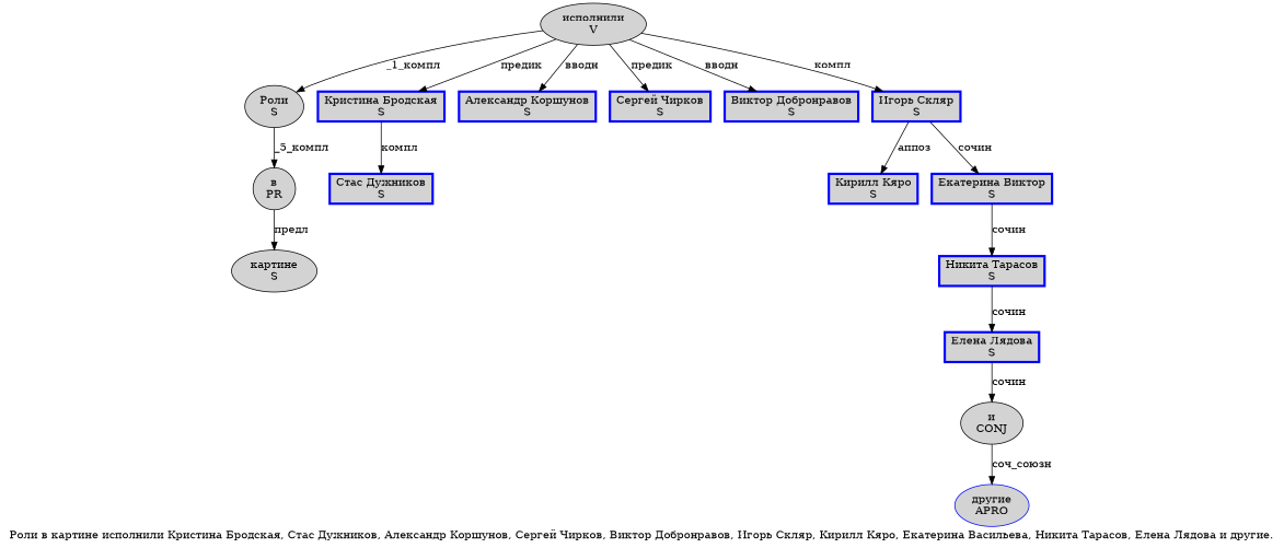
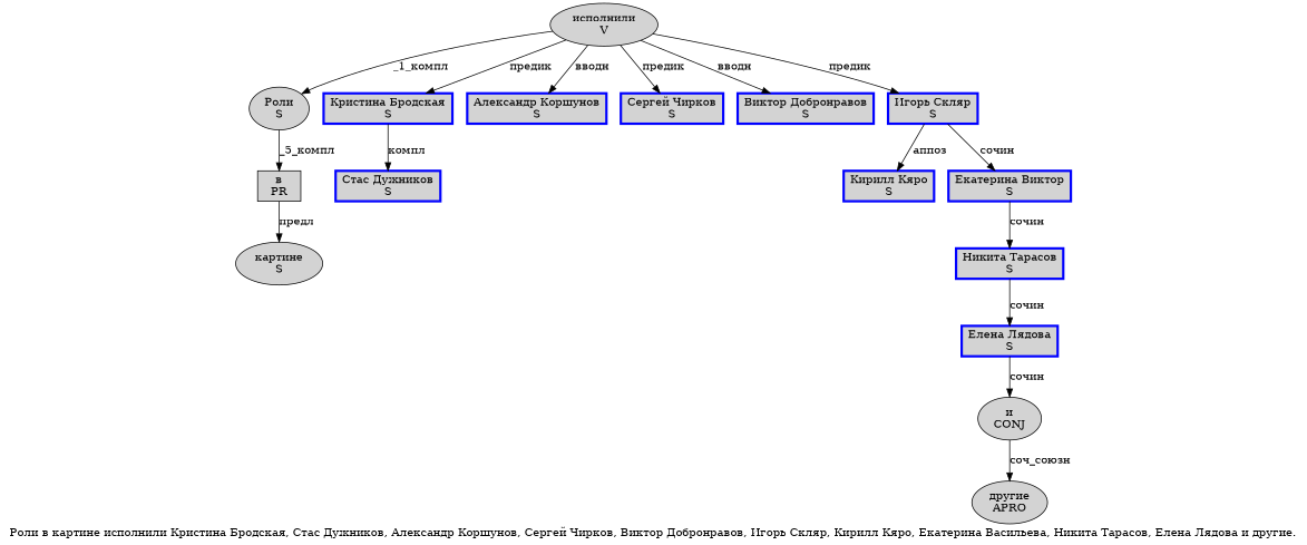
  digraph {
    label="Роли в картине исполнили Кристина Бродская, Стас Дужников, Александр Коршунов, Сергей Чирков, Виктор Добронравов, Игорь Скляр, Кирилл Кяро, Екатерина Васильева, Никита Тарасов, Елена Лядова и другие."
    node [fillcolor=lightgray penwidth=3 shape=box style=filled color=blue]
    n1 [label="Роли\nS" penwidth=1 shape=ellipse color=""]
-   n2 [label="в\nPR" penwidth=1 shape=ellipse color=""]
+   n2 [label="в\nPR" penwidth=1 color=""]
    n3 [label="картине\nS" penwidth=1 shape=ellipse color=""]
    n4 [label="исполнили\nV" penwidth=1 shape=ellipse color=""]
    n5 [label="Кристина Бродская\nS"]
    n6 [label="Александр Коршунов\nS"]
    n7 [label="Сергей Чирков\nS"]
    n8 [label="Виктор Добронравов\nS"]
    n9 [label="Игорь Скляр\nS"]
    n10 [label="Стас Дужников\nS"]
    n11 [label="Кирилл Кяро\nS"]
    n12 [label="Екатерина Виктор\nS"]
    n13 [label="Никита Тарасов\nS"]
    n14 [label="Елена Лядова\nS"]
    n15 [label="и\nCONJ" penwidth=1 shape=ellipse color=""]
-   n16 [label="другие\nAPRO" penwidth=1 shape=ellipse]
+   n16 [label="другие\nAPRO" penwidth=1 shape=ellipse color=""]
    n1 -> n2 [label="_5_компл"]
    n2 -> n3 [label="предл"]
    n4 -> n1 [label="_1_компл"]
    n4 -> n5 [label="предик"]
    n4 -> n6 [label="вводн"]
    n4 -> n7 [label="предик"]
    n4 -> n8 [label="вводн"]
-   n4 -> n9 [label="компл"]
+   n4 -> n9 [label="предик"]
    n5 -> n10 [label="компл"]
    n9 -> n11 [label="аппоз"]
    n9 -> n12 [label="сочин"]
    n12 -> n13 [label="сочин"]
    n13 -> n14 [label="сочин"]
    n14 -> n15 [label="сочин"]
    n15 -> n16 [label="соч_союзн"]
  }
